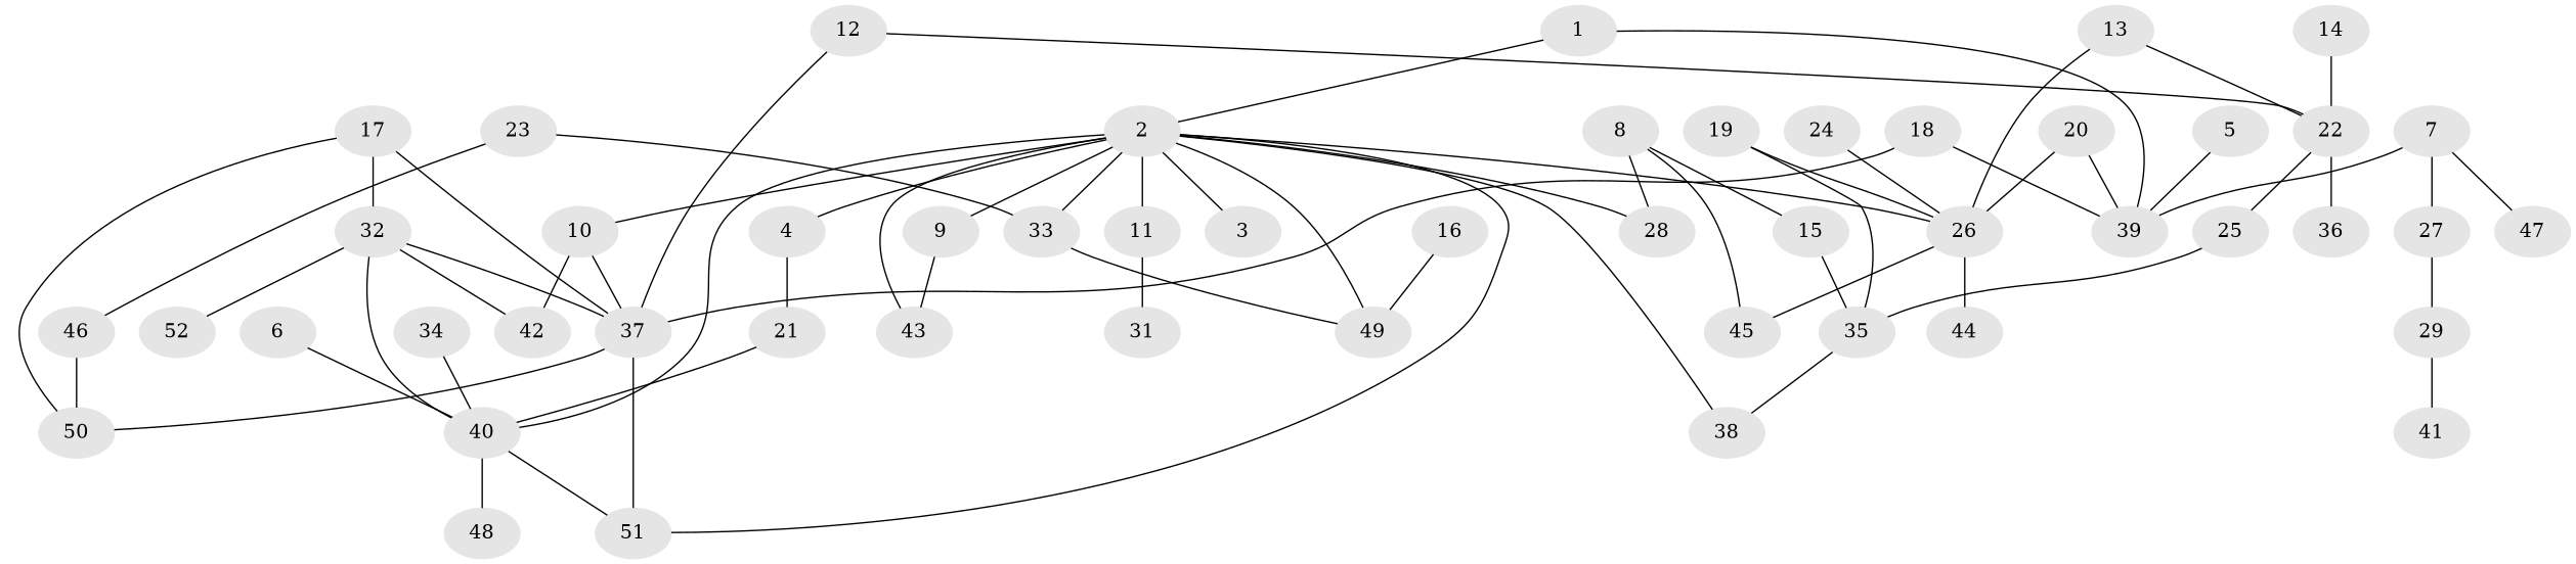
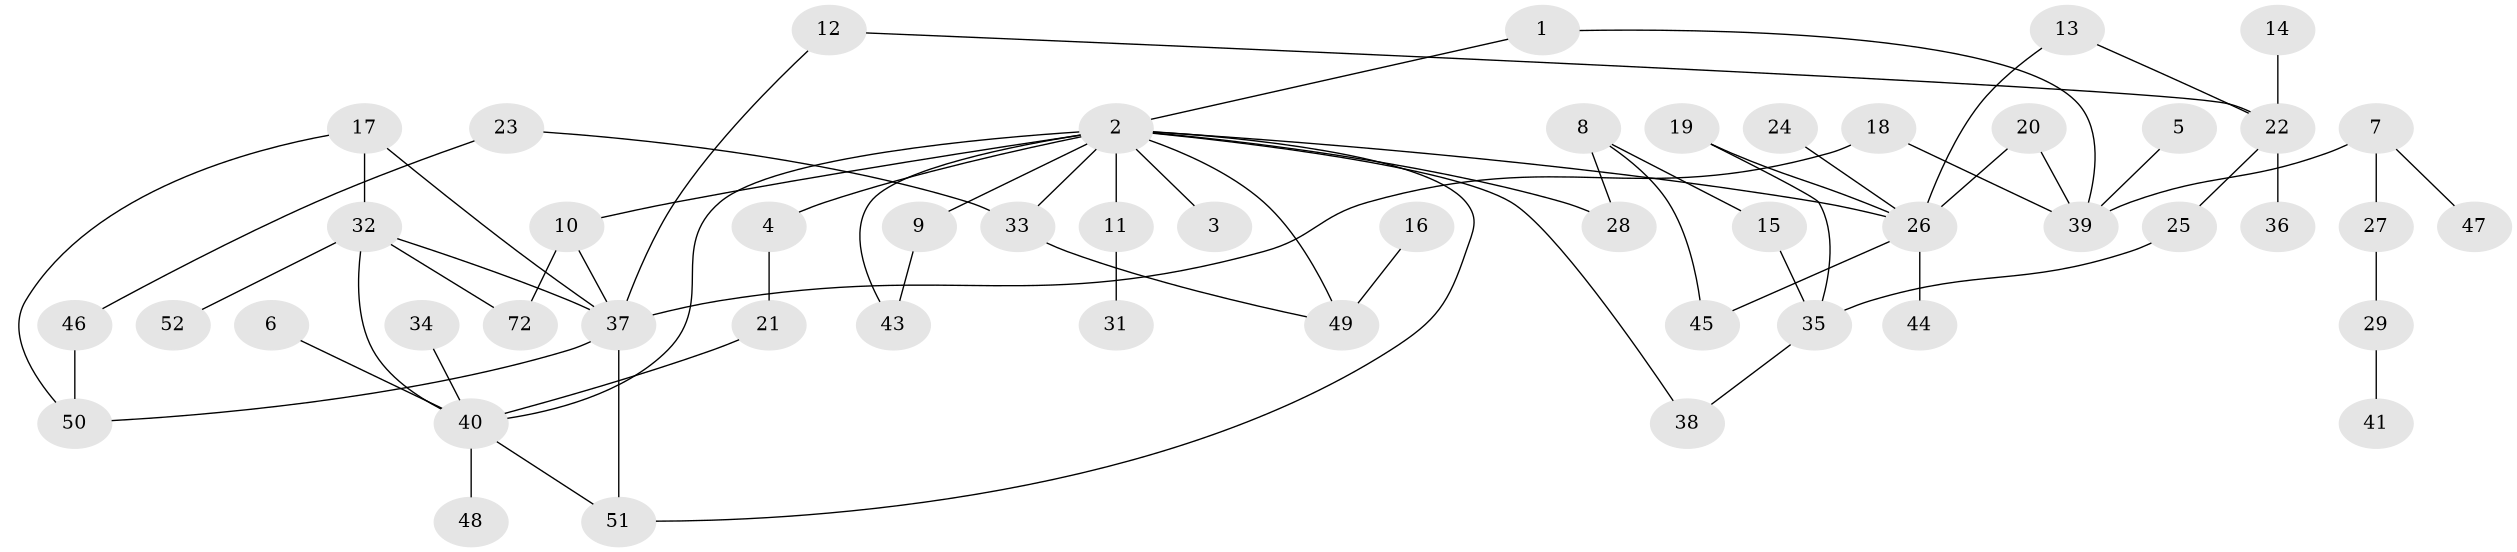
  graph {
    node [color=gray90 style=filled]
    edge [weight=1.0]
    1
    2
    39
    3
    4
    9
    10
    11
    26
    28
    33
    38
    40
    43
    49
    51
    21
    37
-   42
+   42 [label=72]
    31
    45
    44
    48
    5
    6
    7
    27
    47
    29
    8
    15
    35
    50
    12
    22
    25
    36
    13
    14
    16
    17
    32
    52
    18
    19
    20
    23
    46
    24
    41
    34
    1 -- 2
    1 -- 39
    2 -- 3
    2 -- 4
    2 -- 9
    2 -- 10
    2 -- 11
    2 -- 26
    2 -- 28
    2 -- 33 [weight=2.0]
    2 -- 38
    2 -- 40
    2 -- 43
    2 -- 49
    2 -- 51
    4 -- 21
    9 -- 43
    10 -- 37
    10 -- 42
    11 -- 31
    26 -- 45
    26 -- 44
    33 -- 49
    40 -- 51
    40 -- 48
    21 -- 40
    37 -- 51
    37 -- 50
    5 -- 39
    6 -- 40
    7 -- 39
    7 -- 27
    7 -- 47
    27 -- 29
    29 -- 41
    8 -- 28
    8 -- 45
    8 -- 15
    15 -- 35
    35 -- 38
    12 -- 37
    12 -- 22
    22 -- 25
    22 -- 36
    25 -- 35
    13 -- 26
    13 -- 22
    14 -- 22
    16 -- 49
    17 -- 37
    17 -- 50
    17 -- 32
    32 -- 40
    32 -- 37
    32 -- 42
    32 -- 52
    18 -- 39
    18 -- 37
    19 -- 26
    19 -- 35
    20 -- 39
    20 -- 26
    23 -- 33
    23 -- 46
    46 -- 50
    24 -- 26
    34 -- 40
  }
